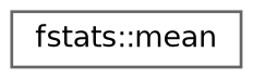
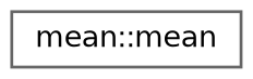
  digraph {
    rankdir=LR
-   n1 [color=grey40 fillcolor=white fontname=Helvetica fontsize=10 height=0.2 label="fstats::mean" shape=box style=filled width=0.4]
+   n1 [color=grey40 fillcolor=white fontname=Helvetica fontsize=10 height=0.2 label="mean::mean" shape=box style=filled width=0.4]
  }
